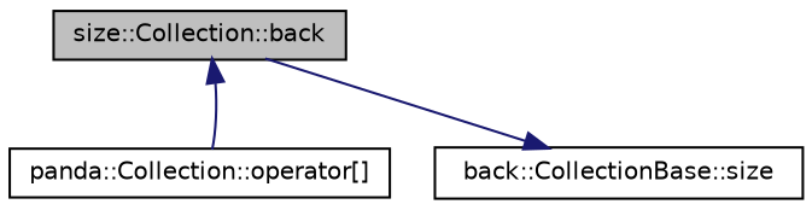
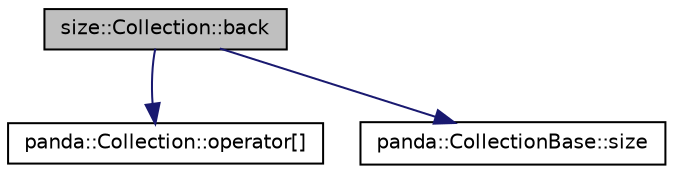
  digraph {
    rankdir=TB
    node [color=black fillcolor=white fontname=Helvetica fontsize=10 shape=record style=filled]
    edge [color=midnightblue fontname=Helvetica fontsize=10 labelfontname=Helvetica labelfontsize=10 style=solid]
    n1 [fillcolor=grey75 fontcolor=black height=0.2 label="size::Collection::back" width=0.4]
    n2 [height=0.2 label="panda::Collection::operator[]" width=0.4]
-   n3 [height=0.2 label="back::CollectionBase::size" width=0.4]
-   n2 -> n1
+   n3 [height=0.2 label="panda::CollectionBase::size" width=0.4]
+   n1 -> n2
    n1 -> n3
  }
